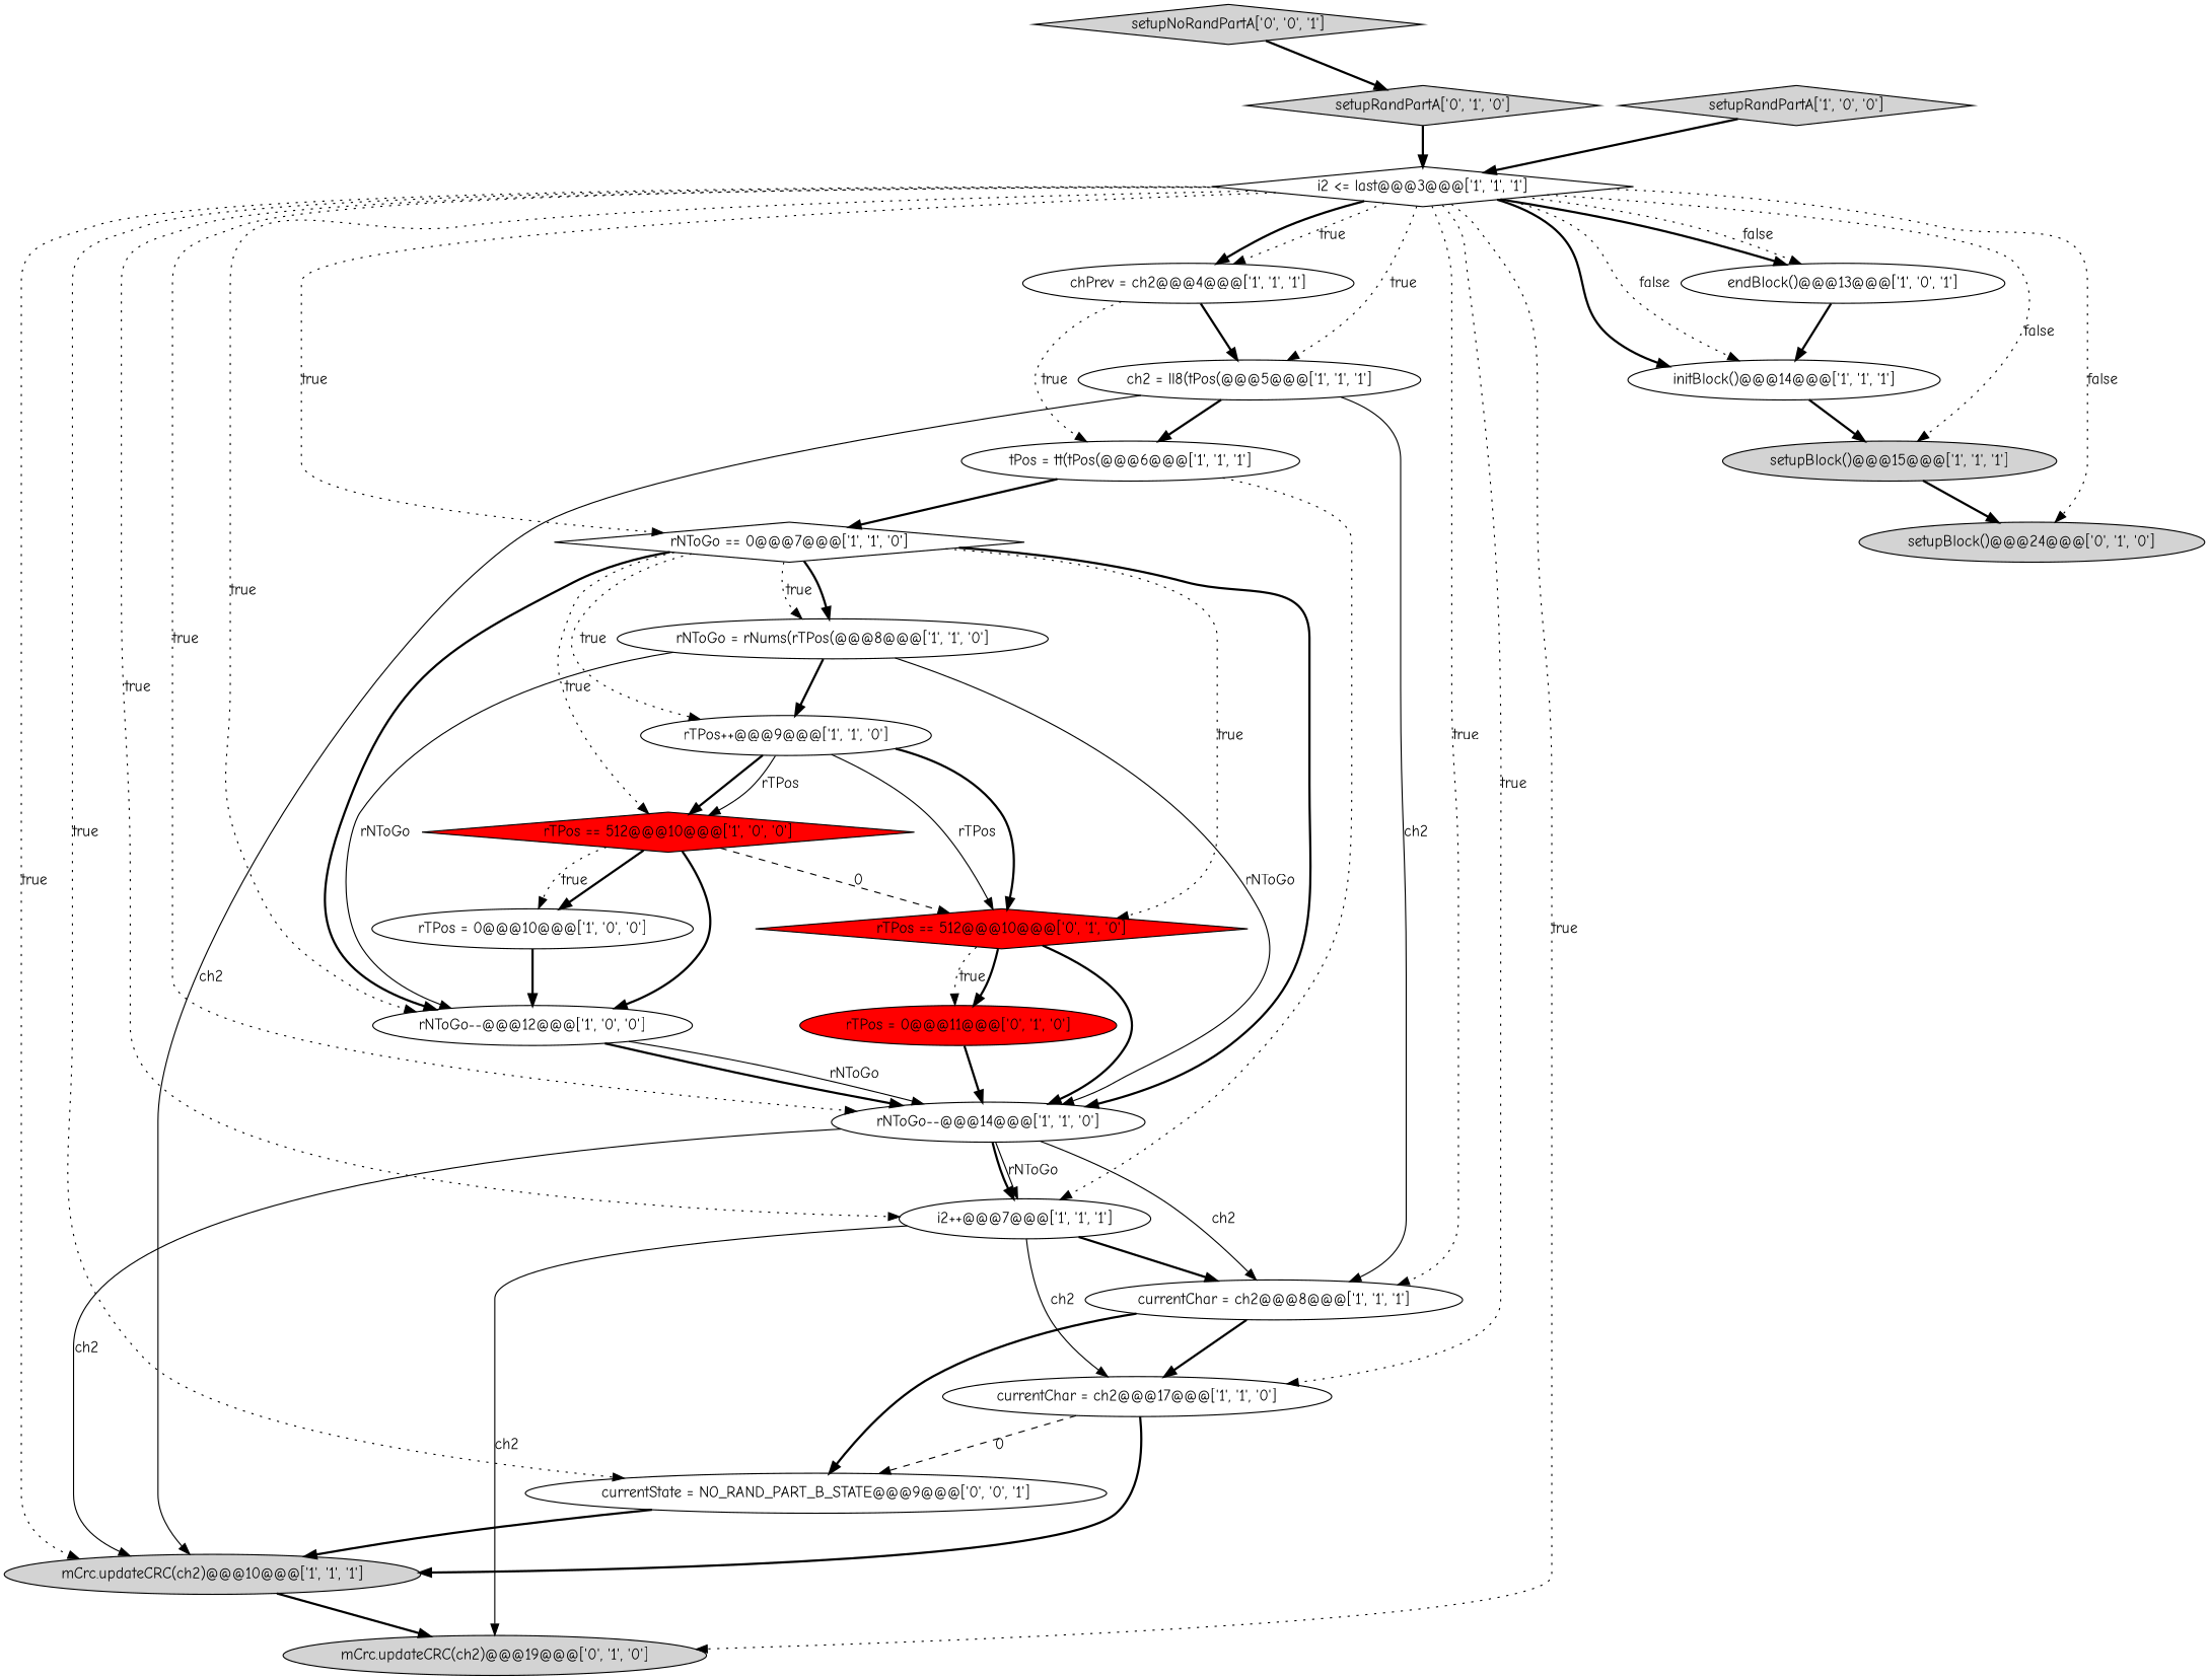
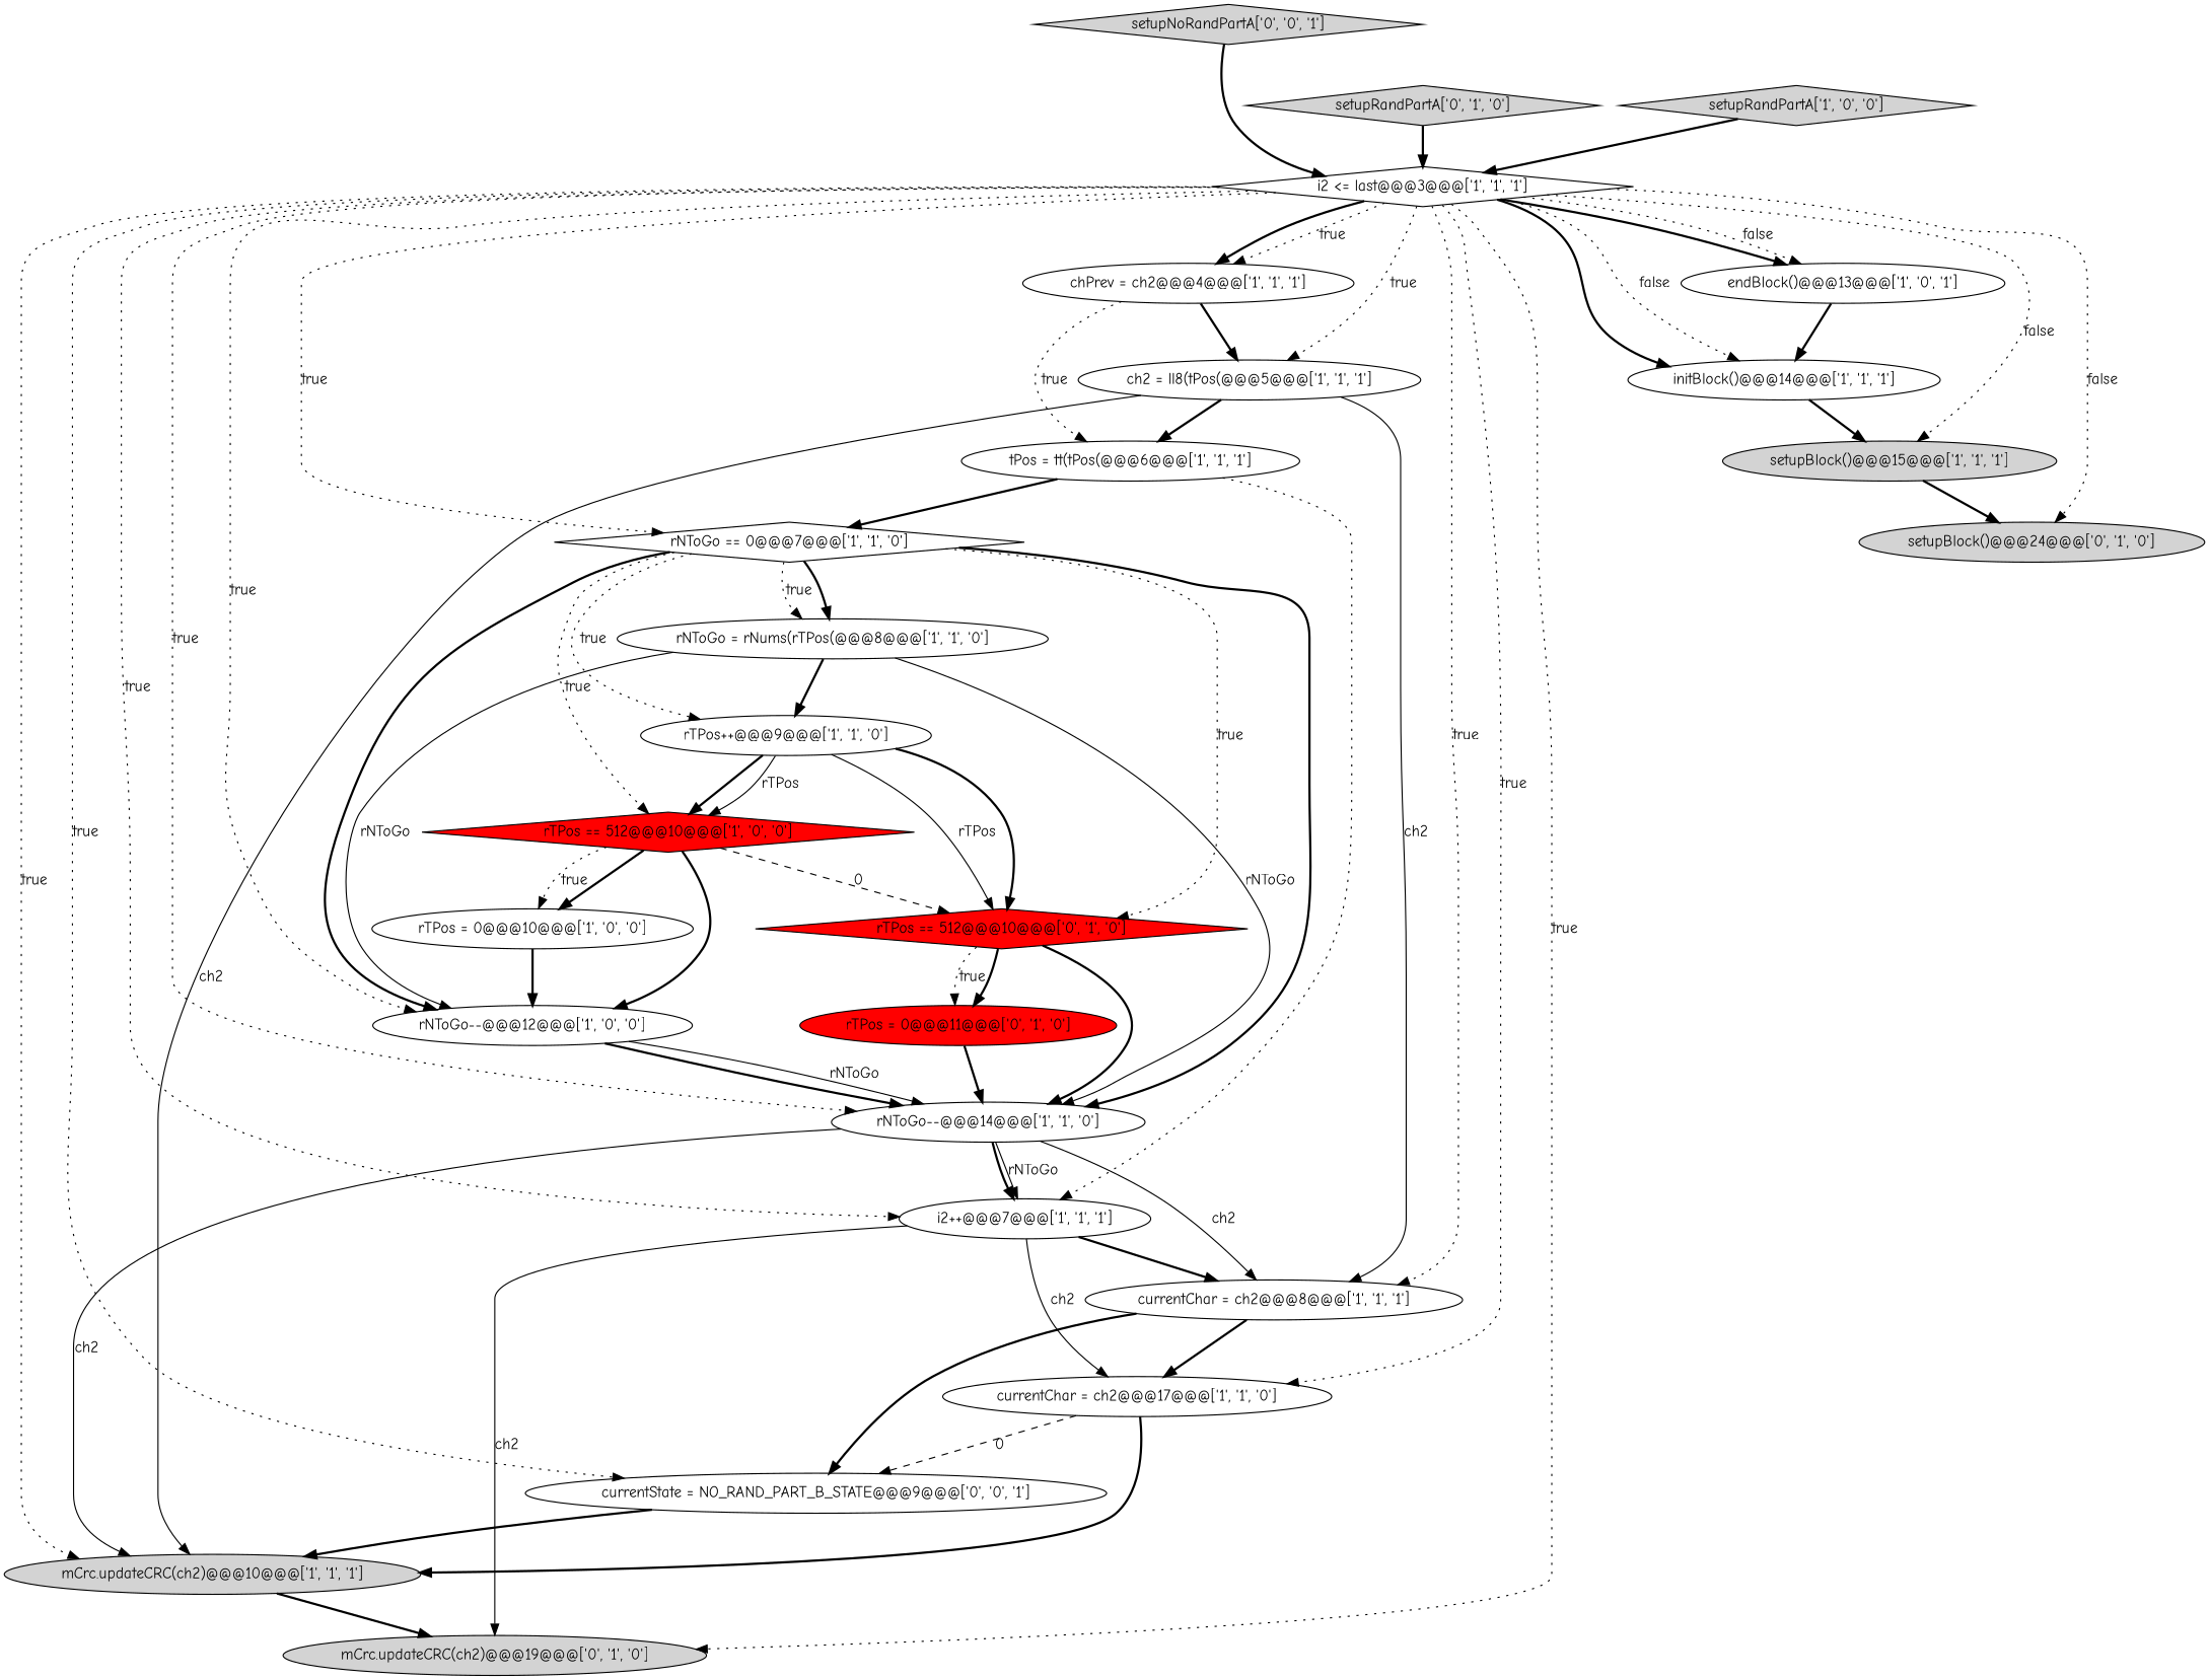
  digraph {
    fontname="Comic Neue"
    node [fillcolor=white fontname="Comic Neue" shape=ellipse style=filled]
    edge [fontname="Comic Neue" style=bold]
    n1 [label="rNToGo--@@@12@@@['1', '0', '0']"]
    n2 [label="rNToGo--@@@14@@@['1', '1', '0']"]
    n3 [label="i2++@@@7@@@['1', '1', '1']"]
    n4 [label="currentChar = ch2@@@8@@@['1', '1', '1']"]
    n5 [fillcolor=lightgray label="mCrc.updateCRC(ch2)@@@10@@@['1', '1', '1']"]
    n6 [label="i2 <= last@@@3@@@['1', '1', '1']" shape=diamond]
    n7 [label="currentState = NO_RAND_PART_B_STATE@@@9@@@['0', '0', '1']"]
    n8 [label="ch2 = ll8(tPos(@@@5@@@['1', '1', '1']"]
    n9 [fillcolor=lightgray label="mCrc.updateCRC(ch2)@@@19@@@['0', '1', '0']"]
    n10 [label="endBlock()@@@13@@@['1', '0', '1']"]
    n11 [label="currentChar = ch2@@@17@@@['1', '1', '0']"]
    n12 [label="chPrev = ch2@@@4@@@['1', '1', '1']"]
    n13 [fillcolor=lightgray label="setupBlock()@@@24@@@['0', '1', '0']"]
    n14 [fillcolor=lightgray label="setupBlock()@@@15@@@['1', '1', '1']"]
    n15 [label="initBlock()@@@14@@@['1', '1', '1']"]
    n16 [label="rNToGo == 0@@@7@@@['1', '1', '0']" shape=diamond]
    n17 [label="tPos = tt(tPos(@@@6@@@['1', '1', '1']"]
    n18 [fillcolor=red label="rTPos == 512@@@10@@@['0', '1', '0']" shape=diamond]
    n19 [label="rNToGo = rNums(rTPos(@@@8@@@['1', '1', '0']"]
    n20 [label="rTPos++@@@9@@@['1', '1', '0']"]
    n21 [fillcolor=red label="rTPos == 512@@@10@@@['1', '0', '0']" shape=diamond]
    n22 [fillcolor=red label="rTPos = 0@@@11@@@['0', '1', '0']"]
    n23 [fillcolor=lightgray label="setupNoRandPartA['0', '0', '1']" shape=diamond]
    n24 [label="rTPos = 0@@@10@@@['1', '0', '0']"]
    n25 [fillcolor=lightgray label="setupRandPartA['0', '1', '0']" shape=diamond]
    n26 [fillcolor=lightgray label="setupRandPartA['1', '0', '0']" shape=diamond]
    n1 -> n2
    n1 -> n2 [label=rNToGo style=solid]
    n2 -> n3
    n2 -> n3 [label=rNToGo style=solid]
    n2 -> n4 [label=ch2 style=solid]
    n2 -> n5 [label=ch2 style=solid]
    n3 -> n4
    n3 -> n9 [label=ch2 style=solid]
    n3 -> n11 [label=ch2 style=solid]
    n4 -> n7
    n4 -> n11
    n5 -> n9
    n6 -> n1 [label=true style=dotted]
    n6 -> n2 [label=true style=dotted]
    n6 -> n3 [label=true style=dotted]
    n6 -> n4 [label=true style=dotted]
    n6 -> n5 [label=true style=dotted]
    n6 -> n7 [label=true style=dotted]
    n6 -> n8 [label=true style=dotted]
    n6 -> n9 [label=true style=dotted]
    n6 -> n10
    n6 -> n10 [label=false style=dotted]
    n6 -> n11 [label=true style=dotted]
    n6 -> n12 [label=true style=dotted]
    n6 -> n12
    n6 -> n13 [label=false style=dotted]
    n6 -> n14 [label=false style=dotted]
    n6 -> n15
    n6 -> n15 [label=false style=dotted]
    n6 -> n16 [label=true style=dotted]
    n7 -> n5
    n8 -> n4 [label=ch2 style=solid]
    n8 -> n5 [label=ch2 style=solid]
    n8 -> n17
    n10 -> n15
    n11 -> n5
    n11 -> n7 [label=0 style=dashed]
    n12 -> n8
    n12 -> n17 [label=true style=dotted]
    n14 -> n13
    n15 -> n14
    n16 -> n1
    n16 -> n2
    n16 -> n18 [label=true style=dotted]
    n16 -> n19
    n16 -> n19 [label=true style=dotted]
    n16 -> n20 [label=true style=dotted]
    n16 -> n21 [label=true style=dotted]
    n17 -> n3 [style=dotted]
    n17 -> n16
    n18 -> n2
    n18 -> n22 [label=true style=dotted]
    n18 -> n22
    n19 -> n1 [label=rNToGo style=solid]
    n19 -> n2 [label=rNToGo style=solid]
    n19 -> n20
    n20 -> n18 [label=rTPos style=solid]
    n20 -> n18
    n20 -> n21 [label=rTPos style=solid]
    n20 -> n21
    n21 -> n1
    n21 -> n18 [label=0 style=dashed]
    n21 -> n24
    n21 -> n24 [label=true style=dotted]
    n22 -> n2
-   n23 -> n25
+   n23 -> n6
    n24 -> n1
    n25 -> n6
    n26 -> n6
  }
